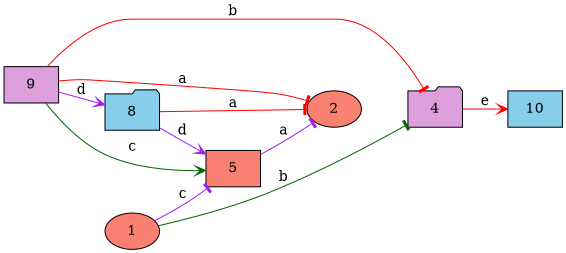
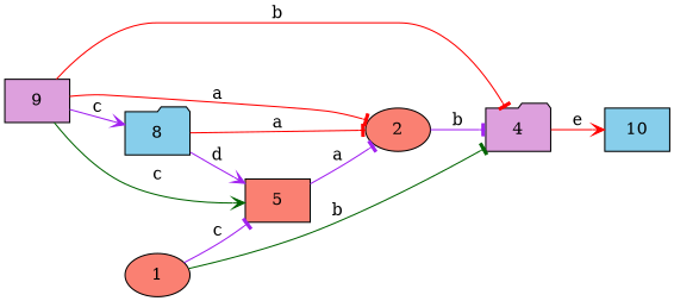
  strict digraph {
    rankdir=LR
    node [fillcolor=salmon shape=box style=filled]
    edge [arrowhead=tee color=purple]
    n1 [fillcolor=plum label=9]
    2 [shape=ellipse]
    4 [fillcolor=plum shape=folder]
    5
    8 [fillcolor=skyblue shape=folder]
    10 [fillcolor=skyblue]
    1 [shape=ellipse]
    n1 -> 2 [color=red label=a]
    n1 -> 4 [color=red label=b]
    n1 -> 5 [arrowhead=vee color=darkgreen label=c]
-   n1 -> 8 [arrowhead=vee label=d]
+   n1 -> 8 [arrowhead=vee label=c]
+   2 -> 4 [label=b]
    4 -> 10 [arrowhead=vee color=red label=e]
    5 -> 2 [label=a]
    8 -> 2 [color=red label=a]
    8 -> 5 [arrowhead=vee label=d]
    1 -> 4 [color=darkgreen label=b]
    1 -> 5 [label=c]
  }
